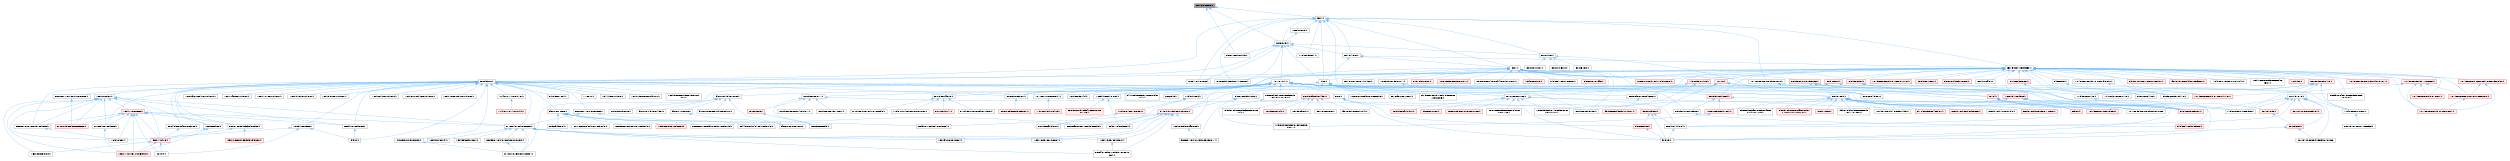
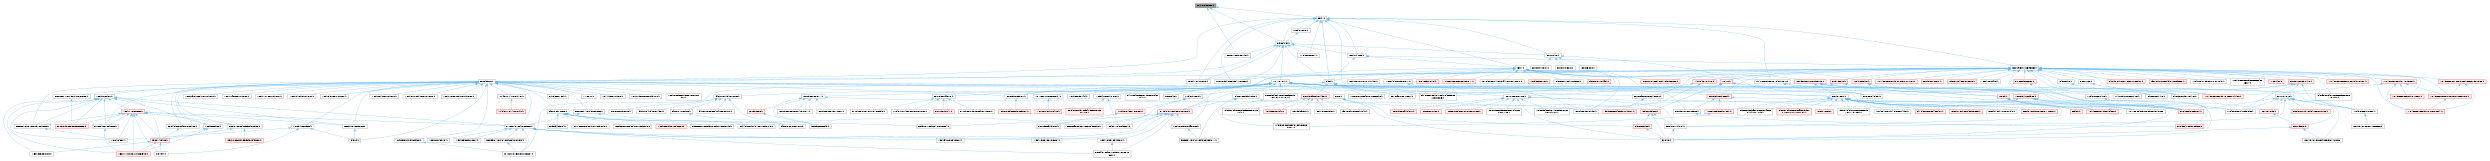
  digraph {
    node [color=grey40 fillcolor=white fontname=Helvetica fontsize=10 shape=box style=filled]
    edge [color=steelblue1 dir=back fontname=Helvetica fontsize=10 labelfontname=Helvetica labelfontsize=10 style=solid]
    n1 [color=gray40 fillcolor=grey60 fontcolor=black height=0.2 label="TaskDelegate.h" width=0.4]
    n2 [height=0.2 label="ReserveScheduler.h" width=0.4]
    n3 [height=0.2 label="Scheduler.h" width=0.4]
    n4 [height=0.2 label="Task.h" width=0.4]
    n5 [height=0.2 label="AsyncWork.h" width=0.4]
    n6 [height=0.2 label="AwaitableTask.h" width=0.4]
    n7 [height=0.2 label="Coroutine.h" width=0.4]
    n8 [height=0.2 label="LocalWorkQueue.h" width=0.4]
    n9 [height=0.2 label="ParallelFor.h" width=0.4]
    n10 [height=0.2 label="Pipe.h" width=0.4]
    n11 [height=0.2 label="QueuedThreadPoolWrapper.h" width=0.4]
    n12 [height=0.2 label="TaskPrivate.h" width=0.4]
    n13 [height=0.2 label="PhysScene_AsyncPhysicsState\lJobQueue.h" width=0.4]
    n14 [height=0.2 label="Task.h" width=0.4]
    n15 [height=0.2 label="TaskGraphInterfaces.h" width=0.4]
    n16 [height=0.2 label="AsyncRegisterLevelContext.h" width=0.4]
    n17 [height=0.2 label="LocalQueue.h" width=0.4]
    n18 [height=0.2 label="AnimationStreaming.h" width=0.4]
    n19 [height=0.2 label="AsyncEnumerateTask.h" width=0.4]
    n20 [height=0.2 label="AudioDecompress.h" width=0.4]
    n21 [height=0.2 label="AudioStreaming.h" width=0.4]
    n22 [height=0.2 label="AudioStreamingCache.h" width=0.4]
    n23 [height=0.2 label="Core.h" width=0.4]
    n24 [height=0.2 label="CoreSharedPCH.h" width=0.4]
    n25 [height=0.2 label="DistanceFieldAtlas.h" width=0.4]
    n26 [height=0.2 label="GroomBindingAsset.h" width=0.4]
    n27 [height=0.2 label="HierarchicalInstancedStatic\lMeshComponent.h" width=0.4]
    n28 [height=0.2 label="LandscapeProxy.h" width=0.4]
    n29 [height=0.2 label="MeshCardBuild.h" width=0.4]
    n30 [height=0.2 label="ModelingTaskTypes.h" width=0.4]
    n31 [height=0.2 label="RenderAssetUpdate.h" width=0.4]
    n32 [height=0.2 label="SampleBufferIO.h" width=0.4]
    n33 [height=0.2 label="SkinnedAssetAsyncCompile\lUtils.h" width=0.4]
    n34 [height=0.2 label="StaticMesh.h" width=0.4]
    n35 [height=0.2 label="StatsFile.h" width=0.4]
    n36 [height=0.2 label="TextureResource.h" width=0.4]
    n37 [color=red fillcolor="#FFF0F0" height=0.2 label="SoundNode.h" width=0.4]
    n38 [height=0.2 label="CoroEvent.h" width=0.4]
    n39 [height=0.2 label="CoroParallelFor.h" width=0.4]
    n40 [height=0.2 label="CoroSpinLock.h" width=0.4]
    n41 [height=0.2 label="CoroTimeout.h" width=0.4]
    n42 [height=0.2 label="MeshRenderBufferSet.h" width=0.4]
    n43 [height=0.2 label="AsyncRegisterLevelContext.cpp" width=0.4]
    n44 [height=0.2 label="Blend.h" width=0.4]
    n45 [height=0.2 label="CachingMeshSDF.h" width=0.4]
    n46 [height=0.2 label="DisplaceMesh.h" width=0.4]
    n47 [height=0.2 label="DynamicMeshOctree3.h" width=0.4]
    n48 [height=0.2 label="FastReferenceCollector.h" width=0.4]
    n49 [height=0.2 label="GeometrySet3.h" width=0.4]
    n50 [height=0.2 label="KMeans.h" width=0.4]
    n51 [height=0.2 label="KelvinletBrushOp.h" width=0.4]
    n52 [height=0.2 label="MarchingCubes.h" width=0.4]
    n53 [height=0.2 label="MeshAdapterTransforms.h" width=0.4]
    n54 [height=0.2 label="MeshCaches.h" width=0.4]
    n55 [height=0.2 label="RemoveOccludedTriangles.h" width=0.4]
    n56 [height=0.2 label="MeshEraseSculptLayerBrush\lOps.h" width=0.4]
    n57 [height=0.2 label="MeshGroupPaintBrushOps.h" width=0.4]
    n58 [height=0.2 label="MeshInflateBrushOps.h" width=0.4]
    n59 [height=0.2 label="MeshMoveBrushOps.h" width=0.4]
    n60 [height=0.2 label="MeshPinchBrushOps.h" width=0.4]
    n61 [height=0.2 label="MeshPlaneBrushOps.h" width=0.4]
    n62 [height=0.2 label="MeshQueries.h" width=0.4]
    n63 [height=0.2 label="SparseNarrowBandMeshSDF.h" width=0.4]
    n64 [height=0.2 label="SweepingMeshSDF.h" width=0.4]
    n65 [height=0.2 label="MeshSculptBrushOps.h" width=0.4]
    n66 [height=0.2 label="MeshSmoothingBrushOps.h" width=0.4]
    n67 [height=0.2 label="MeshVertexPaintBrushOps.h" width=0.4]
    n68 [height=0.2 label="ParallelTransformReduce.h" width=0.4]
    n69 [height=0.2 label="SparseDynamicOctree3.h" width=0.4]
    n70 [height=0.2 label="SparseDynamicPointOctree3.h" width=0.4]
    n71 [height=0.2 label="SubRegionRemesher.h" width=0.4]
    n72 [height=0.2 label="UniformMirrorSolver.h" width=0.4]
    n73 [height=0.2 label="AssetSourceFilenameCache.h" width=0.4]
    n74 [height=0.2 label="AudioThread.h" width=0.4]
    n75 [color=red fillcolor="#FFF0F0" height=0.2 label="RenderGraphBuilder.h" width=0.4]
    n76 [color=red fillcolor="#FFF0F0" height=0.2 label="RenderingThread.h" width=0.4]
    n77 [height=0.2 label="SaveGameSystem.h" width=0.4]
    n78 [color=red fillcolor="#FFF0F0" height=0.2 label="MonotonicTimeline.h" width=0.4]
    n79 [height=0.2 label="SoundWaveProxyReader.h" width=0.4]
    n80 [color=red fillcolor="#FFF0F0" height=0.2 label="CoreUObject.h" width=0.4]
    n81 [height=0.2 label="Engine.h" width=0.4]
    n82 [color=red fillcolor="#FFF0F0" height=0.2 label="SlateBasics.h" width=0.4]
    n83 [color=red fillcolor="#FFF0F0" height=0.2 label="CoreUObjectSharedPCH.h" width=0.4]
    n84 [height=0.2 label="BaseDynamicMeshSceneProxy.h" width=0.4]
    n85 [color=red fillcolor="#FFF0F0" height=0.2 label="DynamicMeshComponent.h" width=0.4]
    n86 [height=0.2 label="GroomBindingBuilder.h" width=0.4]
    n87 [height=0.2 label="GroomComponent.h" width=0.4]
    n88 [height=0.2 label="GroomCreateBindingOptions.h" width=0.4]
    n89 [height=0.2 label="GroomInstance.h" width=0.4]
    n90 [height=0.2 label="HairStrandsCore.h" width=0.4]
    n91 [height=0.2 label="HierarchicalStaticMeshScene\lProxy.h" width=0.4]
    n92 [color=red fillcolor="#FFF0F0" height=0.2 label="Landscape.h" width=0.4]
    n93 [height=0.2 label="LandscapeEdit.h" width=0.4]
    n94 [height=0.2 label="LandscapeRender.h" width=0.4]
    n95 [height=0.2 label="LandscapeStreamingProxy.h" width=0.4]
    n96 [height=0.2 label="LandscapeSubsystem.h" width=0.4]
    n97 [height=0.2 label="EditUVIslandsTool.h" width=0.4]
    n98 [color=red fillcolor="#FFF0F0" height=0.2 label="BackgroundModelingCompute\lSource.h" width=0.4]
    n99 [color=red fillcolor="#FFF0F0" height=0.2 label="SkeletalMeshUpdate.h" width=0.4]
    n100 [height=0.2 label="AudioImpulseResponseAsset.h" width=0.4]
    n101 [color=red fillcolor="#FFF0F0" height=0.2 label="SoundSubmix.h" width=0.4]
    n102 [height=0.2 label="SynthComponentGranulator.h" width=0.4]
    n103 [height=0.2 label="SynthComponentWaveTable.h" width=0.4]
    n104 [height=0.2 label="SoundWave.h" width=0.4]
    n105 [height=0.2 label="EngineMinimal.h" width=0.4]
    n106 [color=red fillcolor="#FFF0F0" height=0.2 label="EngineSharedPCH.h" width=0.4]
    n107 [color=red fillcolor="#FFF0F0" height=0.2 label="SoundCue.h" width=0.4]
    n108 [height=0.2 label="SoundWaveLoadingBehavior.cpp" width=0.4]
-   n109 [color=red fillcolor="#FFF0F0" height=0.2 label="SoundWaveProcedural.h" width=0.4]
+   n109 [color=red fillcolor="#FFF0F0" height=0.2 label="BackgroundModelingCompute.h" width=0.4]
    n110 [height=0.2 label="ChaosFleshGenerateSurface\lBindingsNode.h" width=0.4]
    n111 [color=red fillcolor="#FFF0F0" height=0.2 label="DisplayClusterConfiguration\lTypes_OutputRemap.h" width=0.4]
    n112 [color=red fillcolor="#FFF0F0" height=0.2 label="Editor.h" width=0.4]
    n113 [color=red fillcolor="#FFF0F0" height=0.2 label="FleshAsset.h" width=0.4]
    n114 [color=red fillcolor="#FFF0F0" height=0.2 label="InstancedStaticMesh.h" width=0.4]
    n115 [height=0.2 label="LightWeightInstanceStatic\lMeshManager.h" width=0.4]
    n116 [height=0.2 label="NaniteAssemblyDataBuilder.h" width=0.4]
    n117 [color=red fillcolor="#FFF0F0" height=0.2 label="NaniteResourcesHelper.h" width=0.4]
    n118 [color=red fillcolor="#FFF0F0" height=0.2 label="PhysicsDataCollection.h" width=0.4]
    n119 [color=red fillcolor="#FFF0F0" height=0.2 label="StaticMeshBackedTarget.h" width=0.4]
    n120 [height=0.2 label="StaticMeshImportUtils.h" width=0.4]
    n121 [color=red fillcolor="#FFF0F0" height=0.2 label="StaticMeshSceneProxyDesc.h" width=0.4]
    n122 [height=0.2 label="MaterialCacheVirtualTexture\lDescriptor.h" width=0.4]
    n123 [color=red fillcolor="#FFF0F0" height=0.2 label="ParticleDefinitions.h" width=0.4]
    n124 [color=red fillcolor="#FFF0F0" height=0.2 label="SlateTextures.h" width=0.4]
    n125 [color=red fillcolor="#FFF0F0" height=0.2 label="StreamableTextureResource.h" width=0.4]
    n126 [height=0.2 label="TextureRenderTargetVolume\lResource.h" width=0.4]
    n127 [height=0.2 label="DataflowEditorWeightMapPaint\lTool.h" width=0.4]
    n128 [height=0.2 label="DeformMeshPolygonsTool.h" width=0.4]
    n129 [height=0.2 label="MeshGroupPaintTool.h" width=0.4]
    n130 [height=0.2 label="MeshVertexPaintTool.h" width=0.4]
    n131 [height=0.2 label="MeshVertexSculptTool.h" width=0.4]
    n132 [height=0.2 label="SceneGeometrySpatialCache.h" width=0.4]
    n133 [height=0.2 label="DynamicMeshSculptTool.h" width=0.4]
    n134 [height=0.2 label="MeshSculptUtil.h" width=0.4]
    n135 [height=0.2 label="MeshSelectionTool.h" width=0.4]
    n136 [height=0.2 label="OctreeDynamicMeshComponent.h" width=0.4]
    n137 [color=red fillcolor="#FFF0F0" height=0.2 label="GarbageCollectionHistory.h" width=0.4]
    n138 [height=0.2 label="CollisionPrimitivesMechanic.h" width=0.4]
    n139 [height=0.2 label="CubeGridTool.h" width=0.4]
    n140 [height=0.2 label="CurveControlPointsMechanic.h" width=0.4]
    n141 [height=0.2 label="LatticeControlPointsMechanic.h" width=0.4]
    n142 [color=red fillcolor="#FFF0F0" height=0.2 label="MeshTopologySelector.h" width=0.4]
    n143 [height=0.2 label="SpaceCurveDeformationMechanic.h" width=0.4]
    n144 [height=0.2 label="Morphology.h" width=0.4]
    n145 [height=0.2 label="Solidify.h" width=0.4]
    n146 [color=red fillcolor="#FFF0F0" height=0.2 label="FastWinding.h" width=0.4]
    n147 [color=red fillcolor="#FFF0F0" height=0.2 label="MeshWindingNumberGrid.h" width=0.4]
    n148 [color=red fillcolor="#FFF0F0" height=0.2 label="RemoveOccludedTrianglesOp.h" width=0.4]
    n149 [height=0.2 label="MeshSpatialSort.h" width=0.4]
    n150 [color=red fillcolor="#FFF0F0" height=0.2 label="DynamicVerticesOctree3.h" width=0.4]
    n151 [color=red fillcolor="#FFF0F0" height=0.2 label="MeshAABBTree3.h" width=0.4]
    n152 [color=red fillcolor="#FFF0F0" height=0.2 label="MultiCurveMirrorUtils.h" width=0.4]
    n153 [color=red fillcolor="#FFF0F0" height=0.2 label="AudioDeviceManager.h" width=0.4]
    n154 [height=0.2 label="SoundDefinitions.h" width=0.4]
    n155 [height=0.2 label="CanvasRender.h" width=0.4]
    n156 [height=0.2 label="GPUDebugCrashUtils.h" width=0.4]
    n157 [height=0.2 label="IDisplayClusterShadersTexture\lUtils.h" width=0.4]
    n158 [color=red fillcolor="#FFF0F0" height=0.2 label="LandscapeUtils.h" width=0.4]
    n159 [height=0.2 label="RenderGraph.h" width=0.4]
    n160 [color=red fillcolor="#FFF0F0" height=0.2 label="DrawElements.h" width=0.4]
    n161 [color=red fillcolor="#FFF0F0" height=0.2 label="InstanceDataSceneProxy.h" width=0.4]
    n162 [color=red fillcolor="#FFF0F0" height=0.2 label="IoDispatcher.h" width=0.4]
    n163 [height=0.2 label="LevelStreamingProfilingSubsystem.h" width=0.4]
    n164 [height=0.2 label="MaterialRenderProxy.h" width=0.4]
    n165 [color=red fillcolor="#FFF0F0" height=0.2 label="MediaCapture.h" width=0.4]
    n166 [color=red fillcolor="#FFF0F0" height=0.2 label="PrecomputedMeshWeightData.h" width=0.4]
    n167 [color=red fillcolor="#FFF0F0" height=0.2 label="RenderCommandFence.h" width=0.4]
    n168 [height=0.2 label="SkeletalMeshUpdater.h" width=0.4]
    n169 [color=red fillcolor="#FFF0F0" height=0.2 label="SlateDrawBuffer.h" width=0.4]
    n170 [height=0.2 label="TaskConcurrencyLimiter.h" width=0.4]
    n171 [height=0.2 label="ShaderCodeArchive.h" width=0.4]
    n172 [color=red fillcolor="#FFF0F0" height=0.2 label="MaterialInterface.h" width=0.4]
    n173 [color=red fillcolor="#FFF0F0" height=0.2 label="Async.h" width=0.4]
    n174 [height=0.2 label="IPlatformFileManagedStorage\lWrapper.h" width=0.4]
    n175 [color=red fillcolor="#FFF0F0" height=0.2 label="BodySetup.h" width=0.4]
    n176 [height=0.2 label="ChaosCooking.h" width=0.4]
    n177 [color=red fillcolor="#FFF0F0" height=0.2 label="ContentStreaming.h" width=0.4]
    n178 [color=red fillcolor="#FFF0F0" height=0.2 label="DisplayClusterNetConnection.h" width=0.4]
    n179 [height=0.2 label="FileCache.h" width=0.4]
    n180 [color=red fillcolor="#FFF0F0" height=0.2 label="GenericAccessibleInterfaces.h" width=0.4]
    n181 [height=0.2 label="MallocBinnedCommonUtils.h" width=0.4]
    n182 [height=0.2 label="MarkActorRenderStateDirty\lTask.h" width=0.4]
    n183 [color=red fillcolor="#FFF0F0" height=0.2 label="Modules.h" width=0.4]
    n184 [color=red fillcolor="#FFF0F0" height=0.2 label="MovieSceneComponentAccessors.h" width=0.4]
    n185 [color=red fillcolor="#FFF0F0" height=0.2 label="MovieSceneEntitySystemTask.h" width=0.4]
    n186 [color=red fillcolor="#FFF0F0" height=0.2 label="MovieSceneDecompositionQuery.h" width=0.4]
    n187 [color=red fillcolor="#FFF0F0" height=0.2 label="MovieSceneEntityManager.h" width=0.4]
    n188 [color=red fillcolor="#FFF0F0" height=0.2 label="MovieSceneEntitySystem.h" width=0.4]
    n189 [color=red fillcolor="#FFF0F0" height=0.2 label="MovieSceneEntitySystemLinker.h" width=0.4]
-   n190 [height=0.2 label="MovieSceneEntitySystemGraphs.h" width=0.4]
+   n190 [height=0.2 label="Resource.h" width=0.4]
    n191 [color=red fillcolor="#FFF0F0" height=0.2 label="MovieSceneEntitySystemRunner.h" width=0.4]
    n192 [color=red fillcolor="#FFF0F0" height=0.2 label="MovieSceneSystemTaskDependencies.h" width=0.4]
    n193 [color=red fillcolor="#FFF0F0" height=0.2 label="ParticleSystem.h" width=0.4]
    n194 [color=red fillcolor="#FFF0F0" height=0.2 label="RHIStaticStates.h" width=0.4]
    n195 [color=red fillcolor="#FFF0F0" height=0.2 label="SlateApplicationBase.h" width=0.4]
    n196 [height=0.2 label="TasksProfiler.h" width=0.4]
    n197 [color=red fillcolor="#FFF0F0" height=0.2 label="VirtualTexturing.h" width=0.4]
    n198 [color=red fillcolor="#FFF0F0" height=0.2 label="Level.h" width=0.4]
    n1 -> n2
    n1 -> n3
    n1 -> n4
    n3 -> n2
    n3 -> n5
    n3 -> n6
    n3 -> n7
    n3 -> n8
    n3 -> n9
    n3 -> n10
    n3 -> n11
    n3 -> n12
    n4 -> n3
    n4 -> n6
    n4 -> n7
    n4 -> n8
    n4 -> n9
    n4 -> n10
    n4 -> n11
    n4 -> n12
    n4 -> n13
    n4 -> n14
    n4 -> n15
    n4 -> n16
    n4 -> n17
    n5 -> n18
    n5 -> n19
    n5 -> n20
    n5 -> n21
    n5 -> n22
    n5 -> n23
    n5 -> n24
    n5 -> n25
    n5 -> n26
    n5 -> n27
    n5 -> n28
    n5 -> n29
    n5 -> n30
    n5 -> n31
    n5 -> n32
    n5 -> n33
    n5 -> n34
    n5 -> n35
    n5 -> n36
    n5 -> n37
    n7 -> n38
    n7 -> n39
    n7 -> n40
    n7 -> n41
    n9 -> n24
    n9 -> n39
    n9 -> n42
    n9 -> n43
    n9 -> n44
    n9 -> n45
    n9 -> n46
    n9 -> n47
    n9 -> n48
    n9 -> n49
    n9 -> n50
    n9 -> n51
    n9 -> n52
    n9 -> n53
    n9 -> n54
    n9 -> n55
    n9 -> n56
    n9 -> n57
    n9 -> n58
    n9 -> n59
    n9 -> n60
    n9 -> n61
    n9 -> n62
    n9 -> n63
    n9 -> n64
    n9 -> n65
    n9 -> n66
    n9 -> n67
    n9 -> n68
    n9 -> n69
    n9 -> n70
    n9 -> n71
    n9 -> n72
    n10 -> n13
    n10 -> n73
    n10 -> n74
    n10 -> n75
    n10 -> n76
    n10 -> n77
    n12 -> n10
    n12 -> n14
    n12 -> n15
    n14 -> n10
    n14 -> n13
    n14 -> n16
    n14 -> n34
    n14 -> n85
    n14 -> n94
    n14 -> n160
    n14 -> n161
    n14 -> n162
    n14 -> n163
    n14 -> n164
    n14 -> n165
    n14 -> n166
    n14 -> n167
    n14 -> n168
    n14 -> n169
    n14 -> n170
    n15 -> n8
    n15 -> n9
    n15 -> n11
    n15 -> n24
    n15 -> n48
    n15 -> n76
    n15 -> n162
    n15 -> n166
    n15 -> n171
    n15 -> n172
    n15 -> n173
    n15 -> n174
    n15 -> n175
    n15 -> n176
    n15 -> n177
    n15 -> n178
    n15 -> n179
    n15 -> n180
    n15 -> n181
    n15 -> n182
    n15 -> n183
    n15 -> n184
    n15 -> n185
    n15 -> n186
    n15 -> n187
    n15 -> n188
    n15 -> n189
    n15 -> n190
    n15 -> n191
    n15 -> n192
    n15 -> n193
    n15 -> n194
    n15 -> n195
    n15 -> n196
    n15 -> n197
    n16 -> n43
    n16 -> n198
    n17 -> n3
    n19 -> n78
    n20 -> n79
    n21 -> n22
    n23 -> n80
    n23 -> n81
    n23 -> n82
    n24 -> n83
    n25 -> n84
    n25 -> n85
    n26 -> n86
    n26 -> n87
    n26 -> n88
    n26 -> n89
    n26 -> n90
    n27 -> n91
    n28 -> n92
    n28 -> n93
    n28 -> n94
    n28 -> n95
    n28 -> n96
    n30 -> n97
    n30 -> n98
    n31 -> n99
    n32 -> n100
    n32 -> n101
    n32 -> n102
    n32 -> n103
    n34 -> n105
    n34 -> n106
    n34 -> n110
    n34 -> n111
    n34 -> n112
    n34 -> n113
    n34 -> n114
    n34 -> n115
    n34 -> n116
    n34 -> n117
    n34 -> n118
    n34 -> n119
    n34 -> n120
    n34 -> n121
    n36 -> n81
    n36 -> n105
    n36 -> n106
    n36 -> n122
    n36 -> n123
    n36 -> n124
    n36 -> n125
    n36 -> n126
    n37 -> n107
    n42 -> n84
    n45 -> n44
    n47 -> n127
    n47 -> n129
    n47 -> n130
    n47 -> n131
    n47 -> n133
    n47 -> n134
    n47 -> n135
    n47 -> n136
    n48 -> n137
    n49 -> n128
    n49 -> n138
    n49 -> n139
    n49 -> n140
    n49 -> n141
    n49 -> n142
    n49 -> n143
    n52 -> n44
    n52 -> n144
    n52 -> n145
    n54 -> n146
    n54 -> n147
    n55 -> n146
    n55 -> n148
    n62 -> n45
    n62 -> n47
    n62 -> n54
    n62 -> n63
    n62 -> n64
    n62 -> n144
    n62 -> n146
    n62 -> n147
    n62 -> n149
    n62 -> n150
    n62 -> n151
    n63 -> n144
    n64 -> n147
    n68 -> n146
    n69 -> n47
    n69 -> n132
    n70 -> n150
    n71 -> n133
    n72 -> n152
    n74 -> n153
    n74 -> n154
    n75 -> n155
    n75 -> n156
    n75 -> n157
    n75 -> n158
    n75 -> n159
    n76 -> n31
    n76 -> n106
    n76 -> n114
    n80 -> n81
    n80 -> n82
    n80 -> n105
    n82 -> n81
    n85 -> n42
    n85 -> n97
    n85 -> n127
    n85 -> n128
    n85 -> n129
    n85 -> n130
    n85 -> n131
    n85 -> n132
    n89 -> n87
    n92 -> n93
    n104 -> n20
    n104 -> n22
    n104 -> n37
    n104 -> n105
    n104 -> n106
    n104 -> n107
    n104 -> n108
    n104 -> n109
    n105 -> n81
    n107 -> n81
    n107 -> n108
    n114 -> n91
    n117 -> n117
    n130 -> n127
    n136 -> n133
    n146 -> n145
    n146 -> n147
    n146 -> n149
    n151 -> n45
    n151 -> n47
    n151 -> n55
    n151 -> n63
    n151 -> n64
    n151 -> n144
    n151 -> n145
    n151 -> n146
    n151 -> n147
    n151 -> n150
    n153 -> n154
    n162 -> n99
    n162 -> n171
    n164 -> n94
    n167 -> n34
    n167 -> n106
    n167 -> n172
    n167 -> n198
    n172 -> n81
    n172 -> n94
    n172 -> n106
    n172 -> n117
    n173 -> n39
    n173 -> n80
    n173 -> n133
    n173 -> n174
    n175 -> n85
    n175 -> n176
    n177 -> n18
    n177 -> n20
    n177 -> n21
    n177 -> n22
    n177 -> n104
    n179 -> n171
    n184 -> n185
    n187 -> n184
    n187 -> n185
    n187 -> n188
    n187 -> n189
    n190 -> n189
    n192 -> n184
    n192 -> n185
    n194 -> n106
    n197 -> n36
    n197 -> n122
    n198 -> n43
    n198 -> n81
    n198 -> n106
    n198 -> n112
  }
